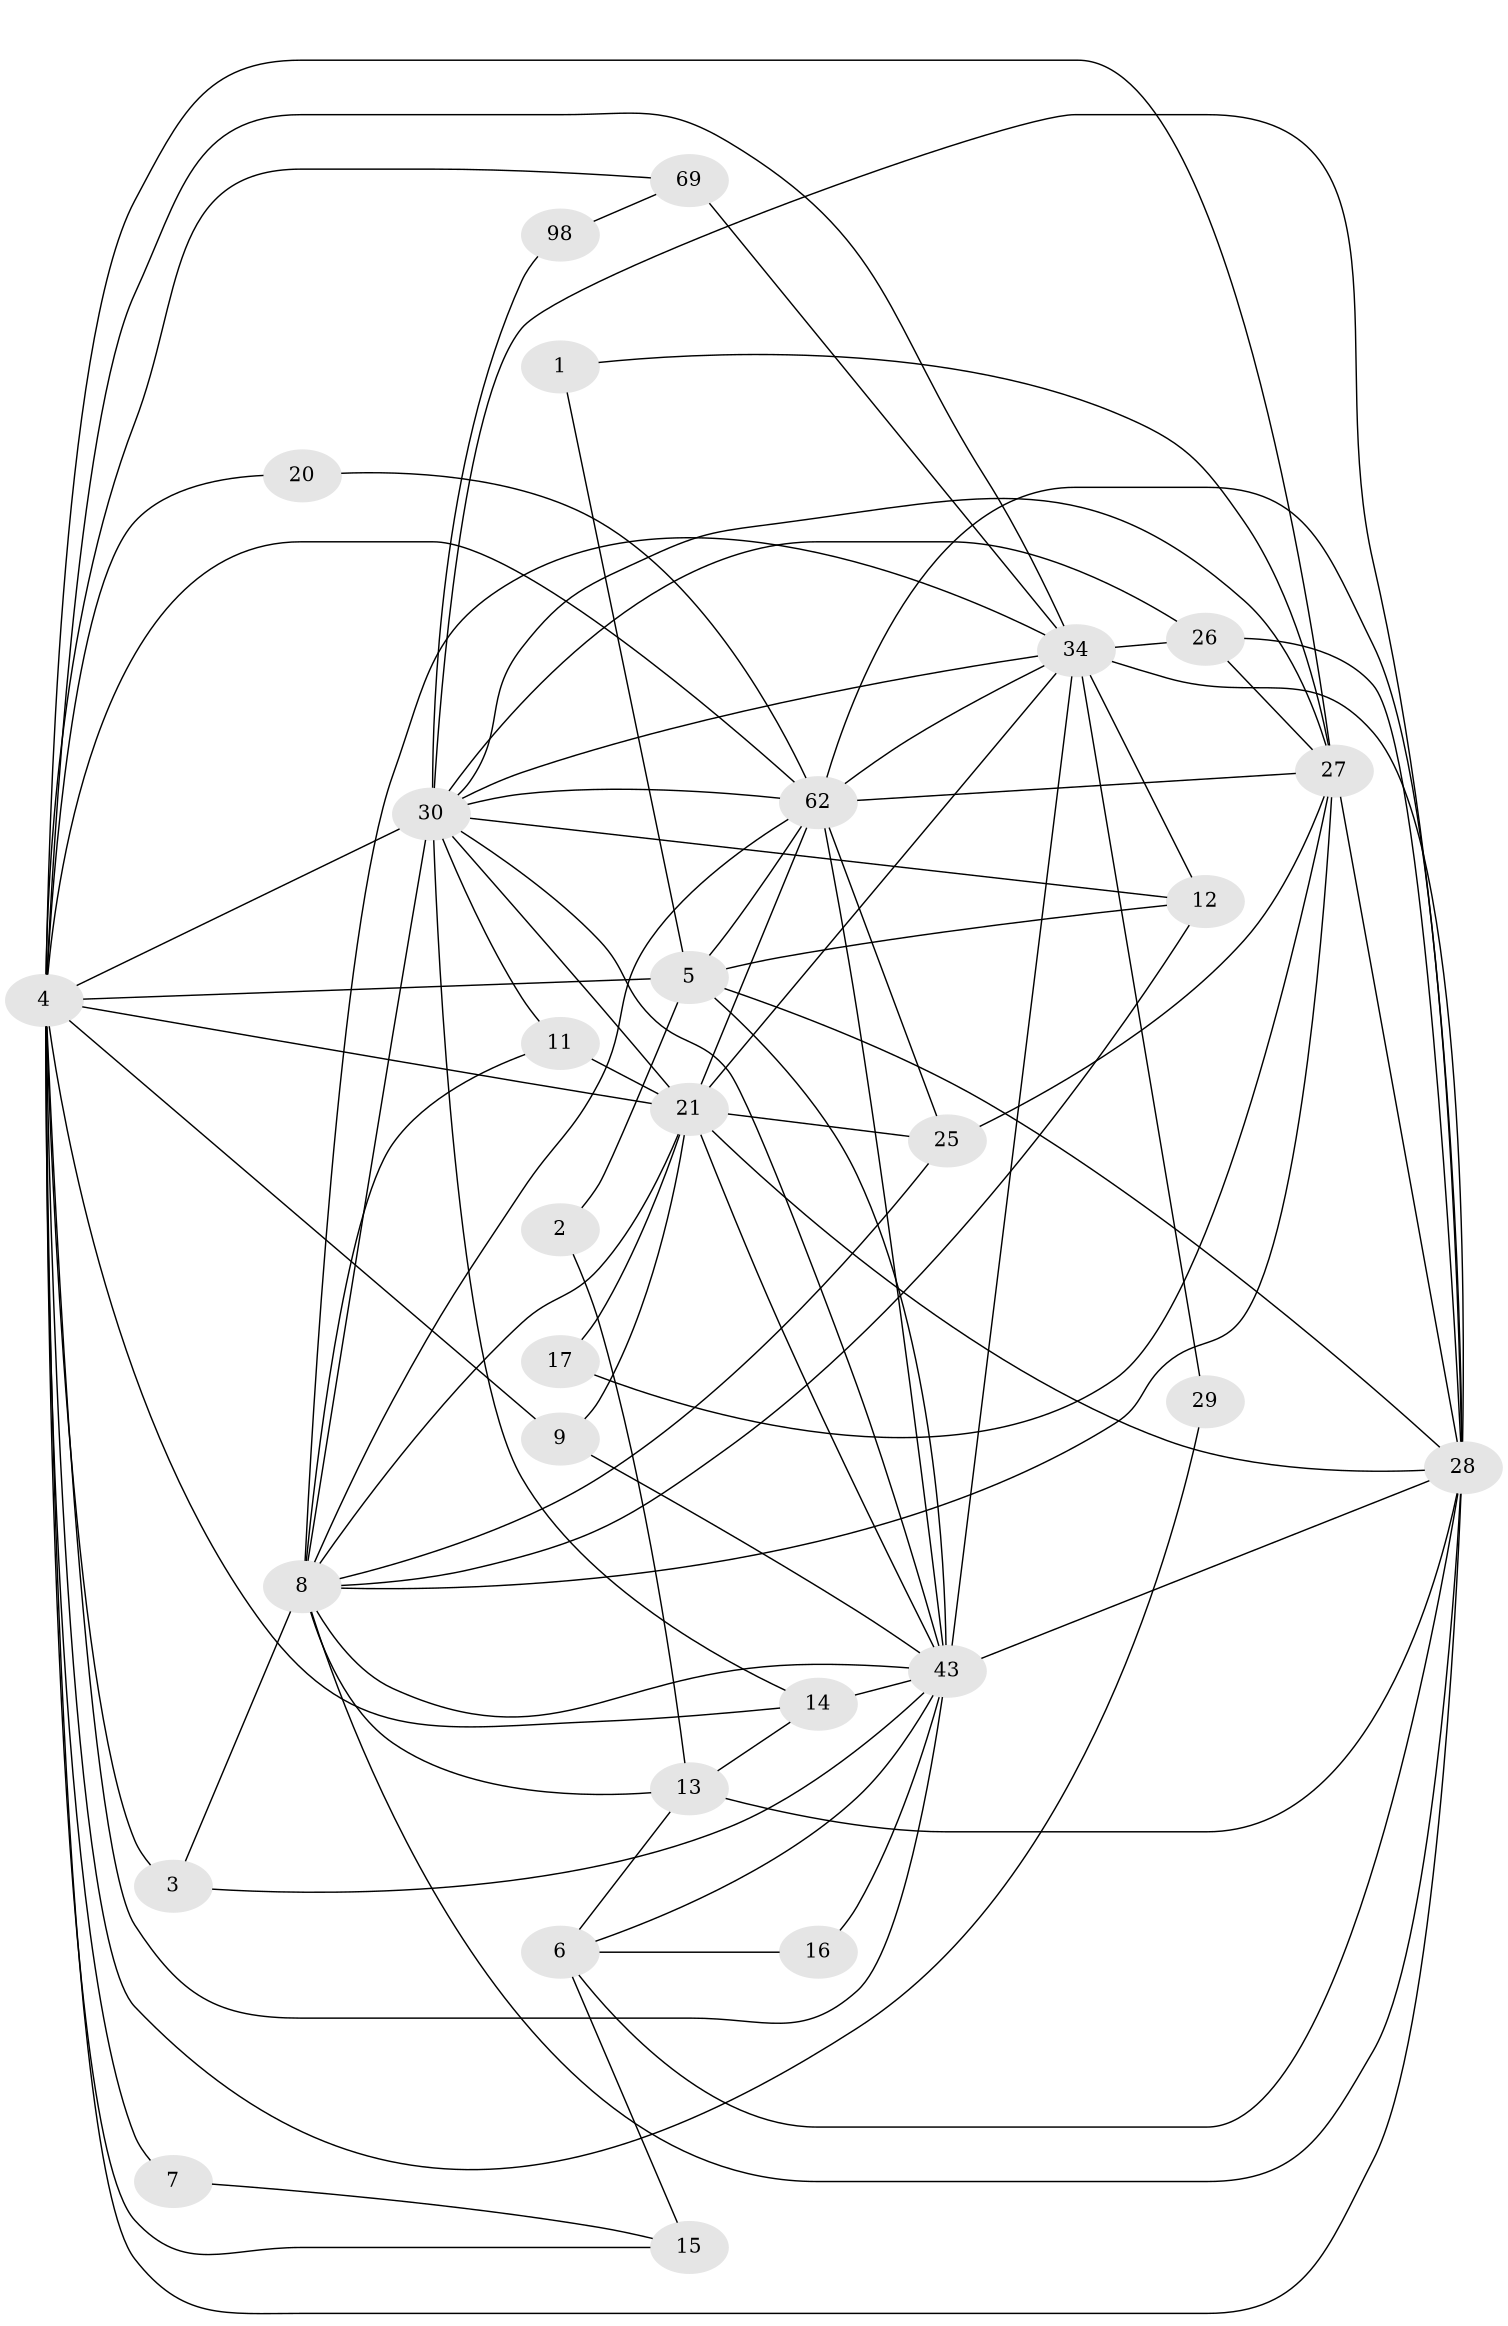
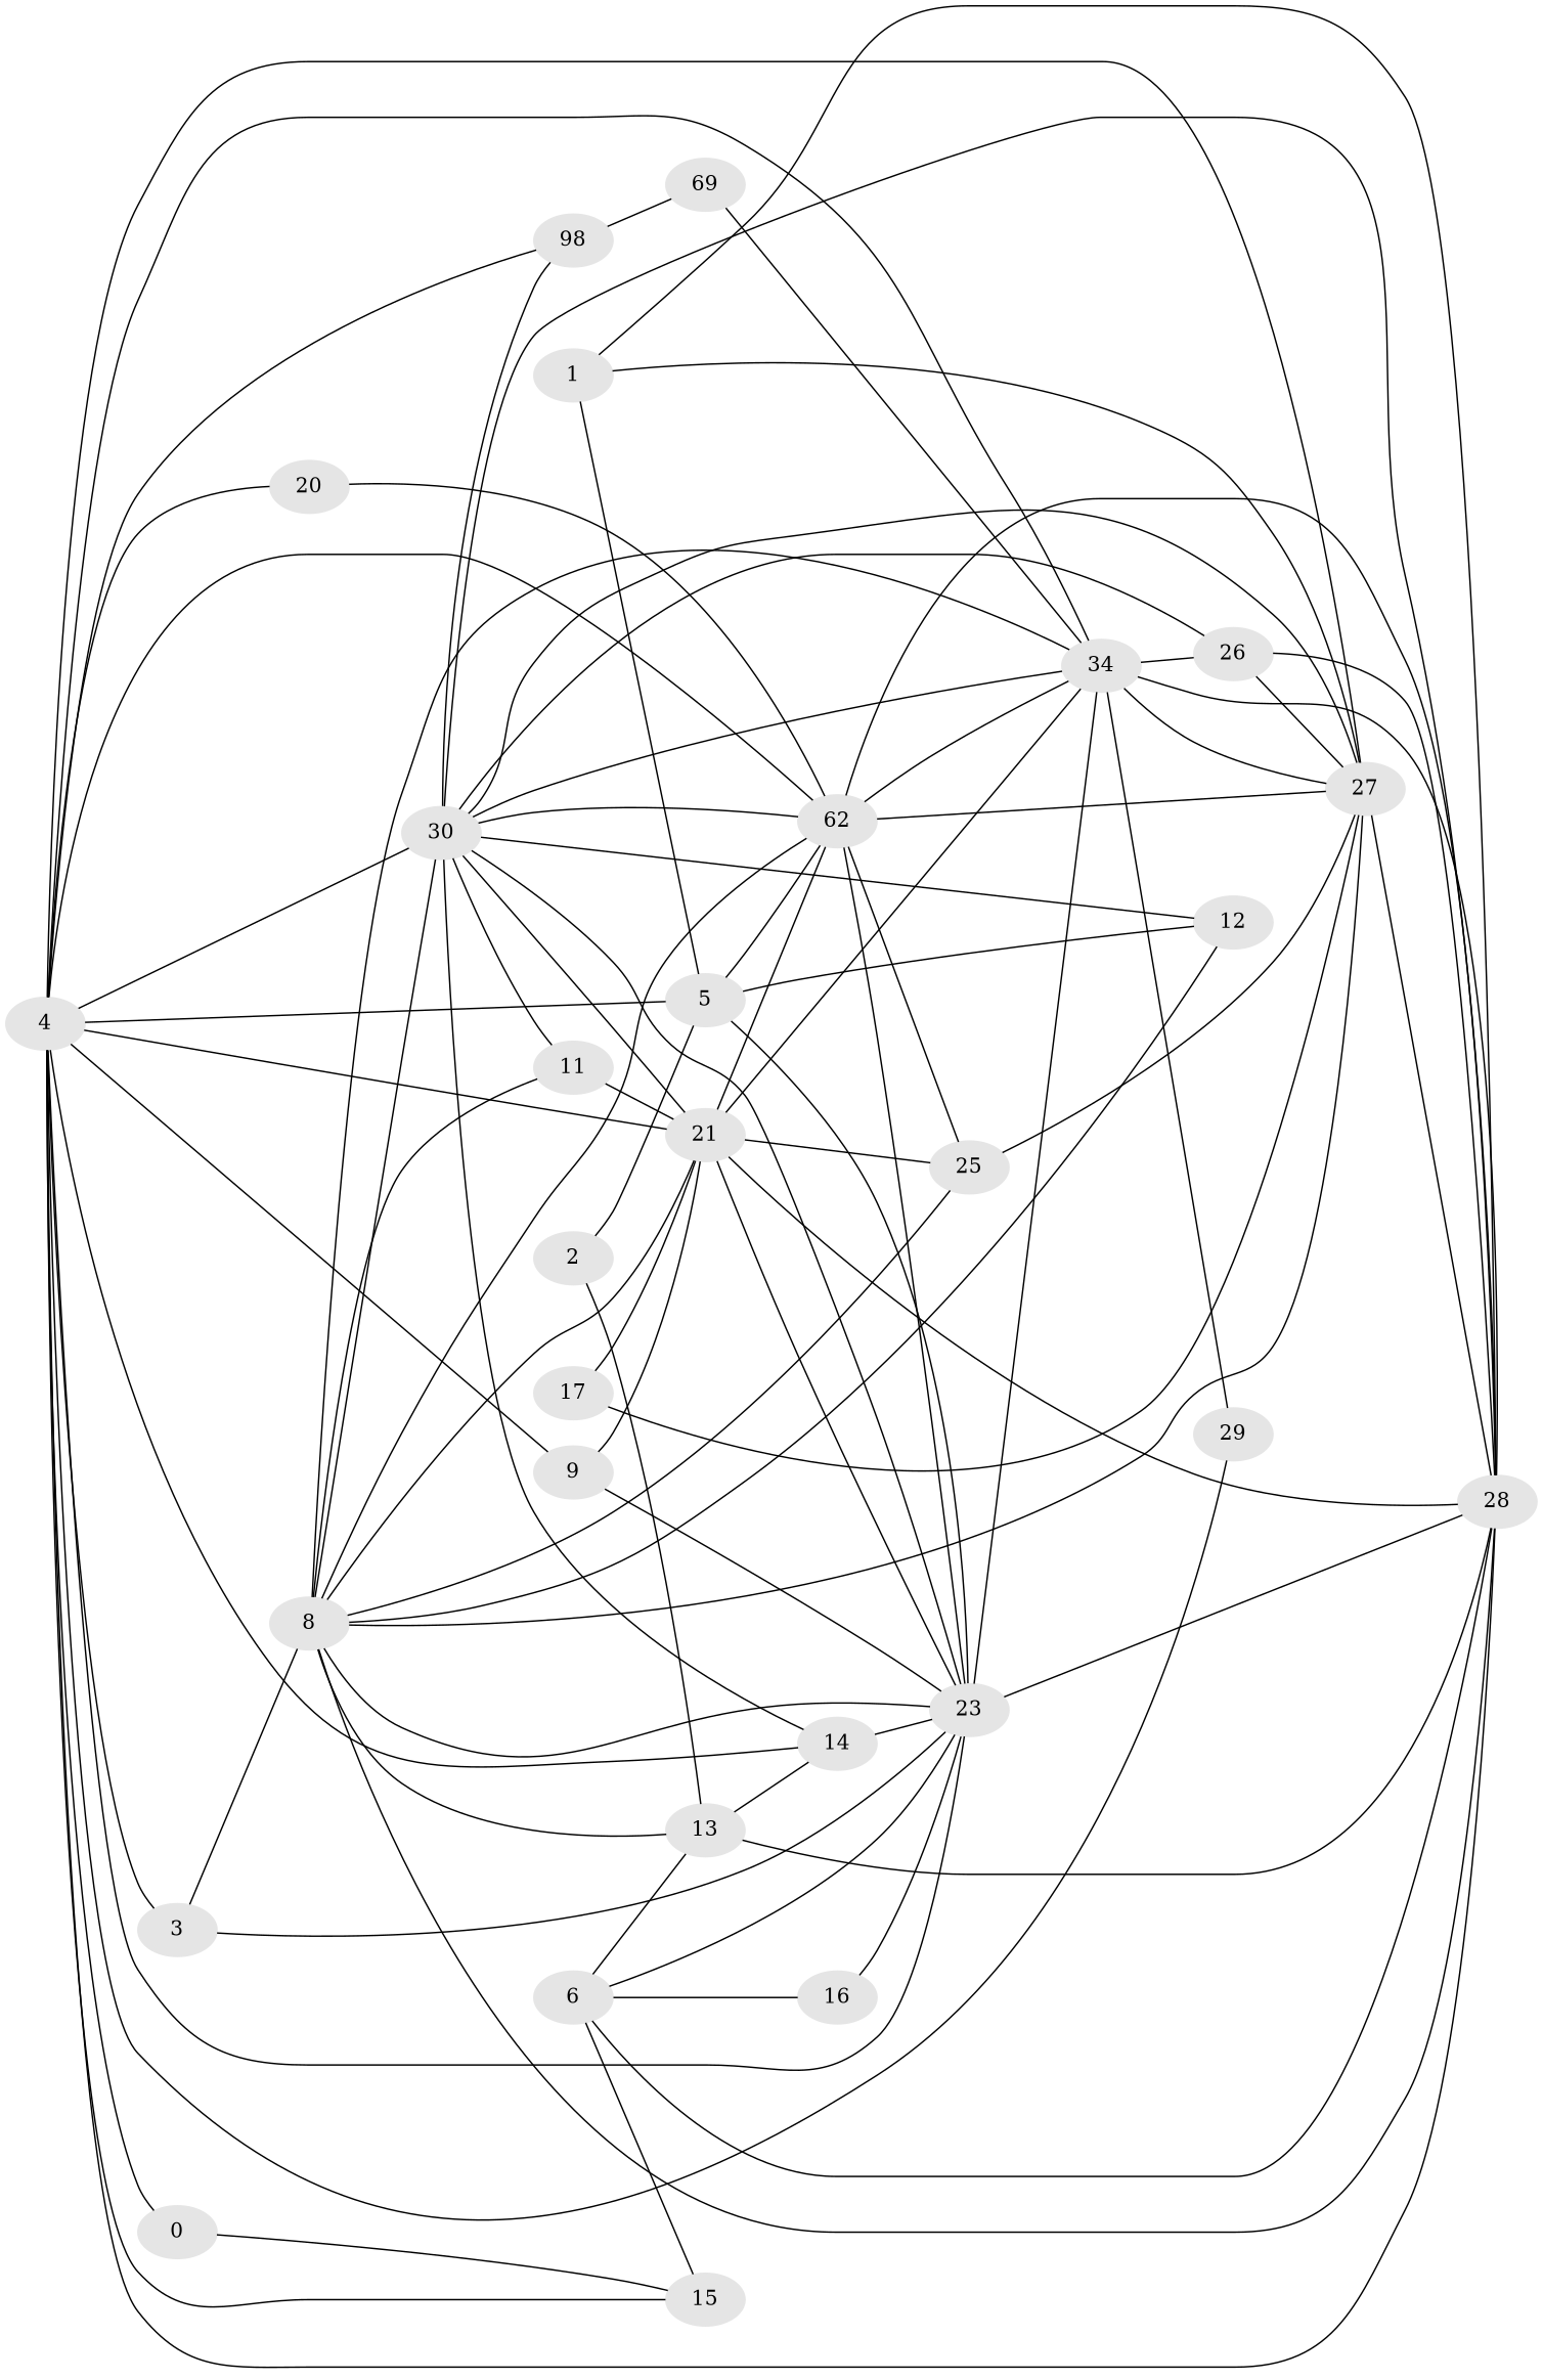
  graph {
    rankdir=LR
    node [color=gray90 style=filled]
    edge [weight=1.0]
    1
    5
    27
-   23 [label=43]
+   23
    n5 [label=62]
    28
    12
    2
    13
    14
    3
    8
    n13 [label=30]
    21
    n15 [label=34]
    11
    25
    4
-   7
+   7 [label=0]
    9
    15
    n22 [label=98]
    20
    29
    26
    n26 [label=69]
    6
    16
    17
    1 -- 5
    1 -- 27
    5 -- 23
    5 -- n5
-   5 -- 28
+   1 -- 28
    5 -- 12
    27 -- 28
    23 -- 28 [weight=2.0]
    23 -- n15
    n5 -- 27 [weight=2.0]
    n5 -- 23
    n5 -- 28
    n5 -- n15
    n5 -- 25
    2 -- 5
    2 -- 13
    13 -- 28
    13 -- 14
    14 -- 23
    3 -- 23
    3 -- 8
    8 -- 27
    8 -- 23
    8 -- n5
    8 -- 28 [weight=2.0]
    8 -- 12
    8 -- 13
    8 -- n13
    8 -- 21
    8 -- n15
    8 -- 11
    8 -- 25 [weight=2.0]
    n13 -- 27
    n13 -- 23
    n13 -- n5
    n13 -- 28
    n13 -- 12
    n13 -- 14
    n13 -- 21
    n13 -- n15 [weight=2.0]
    n13 -- 11
    n13 -- n22
    n13 -- 26
    21 -- 23
    21 -- n5 [weight=3.0]
    21 -- 28 [weight=2.0]
    21 -- n15
    21 -- 25
-   n15 -- 12
+   n15 -- 27
    n15 -- 28 [weight=2.0]
    n15 -- 29
    n15 -- 26
    11 -- 21
    25 -- 27
    4 -- 5
    4 -- 27 [weight=3.0]
    4 -- 23 [weight=2.0]
    4 -- n5 [weight=2.0]
    4 -- 28 [weight=2.0]
    4 -- 14
    4 -- 3 [weight=2.0]
    4 -- n13 [weight=2.0]
    4 -- 21 [weight=2.0]
    4 -- n15 [weight=4.0]
    4 -- 7 [weight=2.0]
    4 -- 9
    4 -- 15
-   4 -- n26
+   4 -- n22
    4 -- 20
    4 -- 29
    7 -- 15
    9 -- 23
    9 -- 21
    n22 -- n26
    20 -- n5
    26 -- 27
    26 -- 28
    n26 -- n15
    6 -- 23
    6 -- 28
    6 -- 13 [weight=2.0]
    6 -- 15
    6 -- 16
    16 -- 23
    17 -- 27
    17 -- 21
  }
